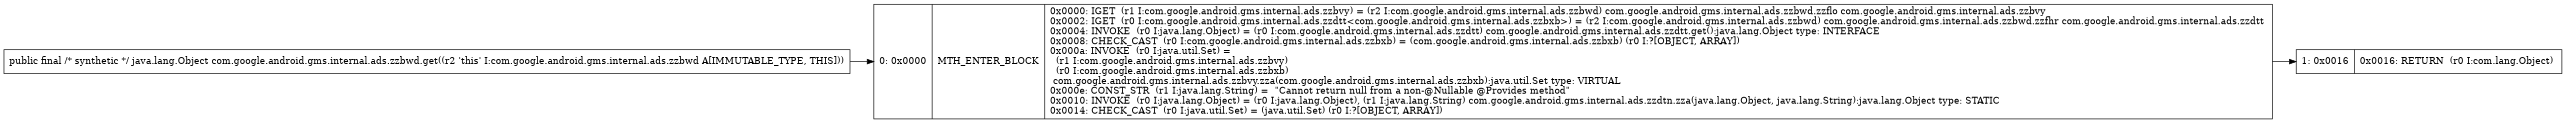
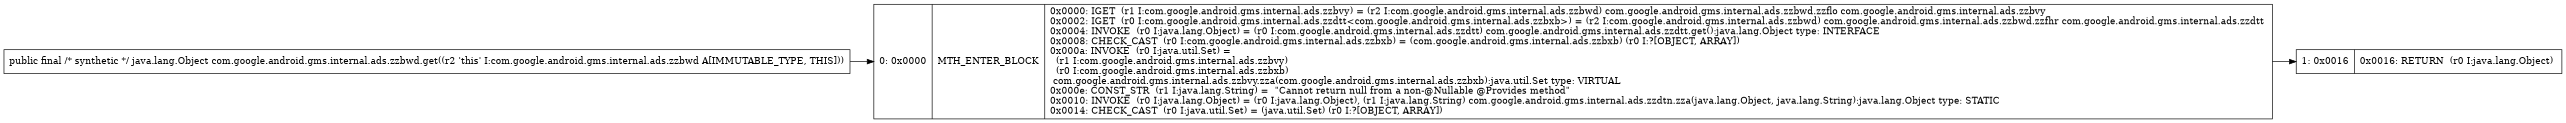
  digraph {
    rankdir=LR
    node [shape=record]
    n1 [label="{0\:\ 0x0000|MTH_ENTER_BLOCK\l|0x0000: IGET  (r1 I:com.google.android.gms.internal.ads.zzbvy) = (r2 I:com.google.android.gms.internal.ads.zzbwd) com.google.android.gms.internal.ads.zzbwd.zzflo com.google.android.gms.internal.ads.zzbvy \l0x0002: IGET  (r0 I:com.google.android.gms.internal.ads.zzdtt\<com.google.android.gms.internal.ads.zzbxb\>) = (r2 I:com.google.android.gms.internal.ads.zzbwd) com.google.android.gms.internal.ads.zzbwd.zzfhr com.google.android.gms.internal.ads.zzdtt \l0x0004: INVOKE  (r0 I:java.lang.Object) = (r0 I:com.google.android.gms.internal.ads.zzdtt) com.google.android.gms.internal.ads.zzdtt.get():java.lang.Object type: INTERFACE \l0x0008: CHECK_CAST  (r0 I:com.google.android.gms.internal.ads.zzbxb) = (com.google.android.gms.internal.ads.zzbxb) (r0 I:?[OBJECT, ARRAY]) \l0x000a: INVOKE  (r0 I:java.util.Set) = \l  (r1 I:com.google.android.gms.internal.ads.zzbvy)\l  (r0 I:com.google.android.gms.internal.ads.zzbxb)\l com.google.android.gms.internal.ads.zzbvy.zza(com.google.android.gms.internal.ads.zzbxb):java.util.Set type: VIRTUAL \l0x000e: CONST_STR  (r1 I:java.lang.String) =  \"Cannot return null from a non\-@Nullable @Provides method\" \l0x0010: INVOKE  (r0 I:java.lang.Object) = (r0 I:java.lang.Object), (r1 I:java.lang.String) com.google.android.gms.internal.ads.zzdtn.zza(java.lang.Object, java.lang.String):java.lang.Object type: STATIC \l0x0014: CHECK_CAST  (r0 I:java.util.Set) = (java.util.Set) (r0 I:?[OBJECT, ARRAY]) \l}"]
-   n2 [label="{1\:\ 0x0016|0x0016: RETURN  (r0 I:com.lang.Object) \l}"]
+   n2 [label="{1\:\ 0x0016|0x0016: RETURN  (r0 I:java.lang.Object) \l}"]
    n3 [label="{public final \/* synthetic *\/ java.lang.Object com.google.android.gms.internal.ads.zzbwd.get((r2 'this' I:com.google.android.gms.internal.ads.zzbwd A[IMMUTABLE_TYPE, THIS])) }"]
    n1 -> n2
    n3 -> n1
  }
